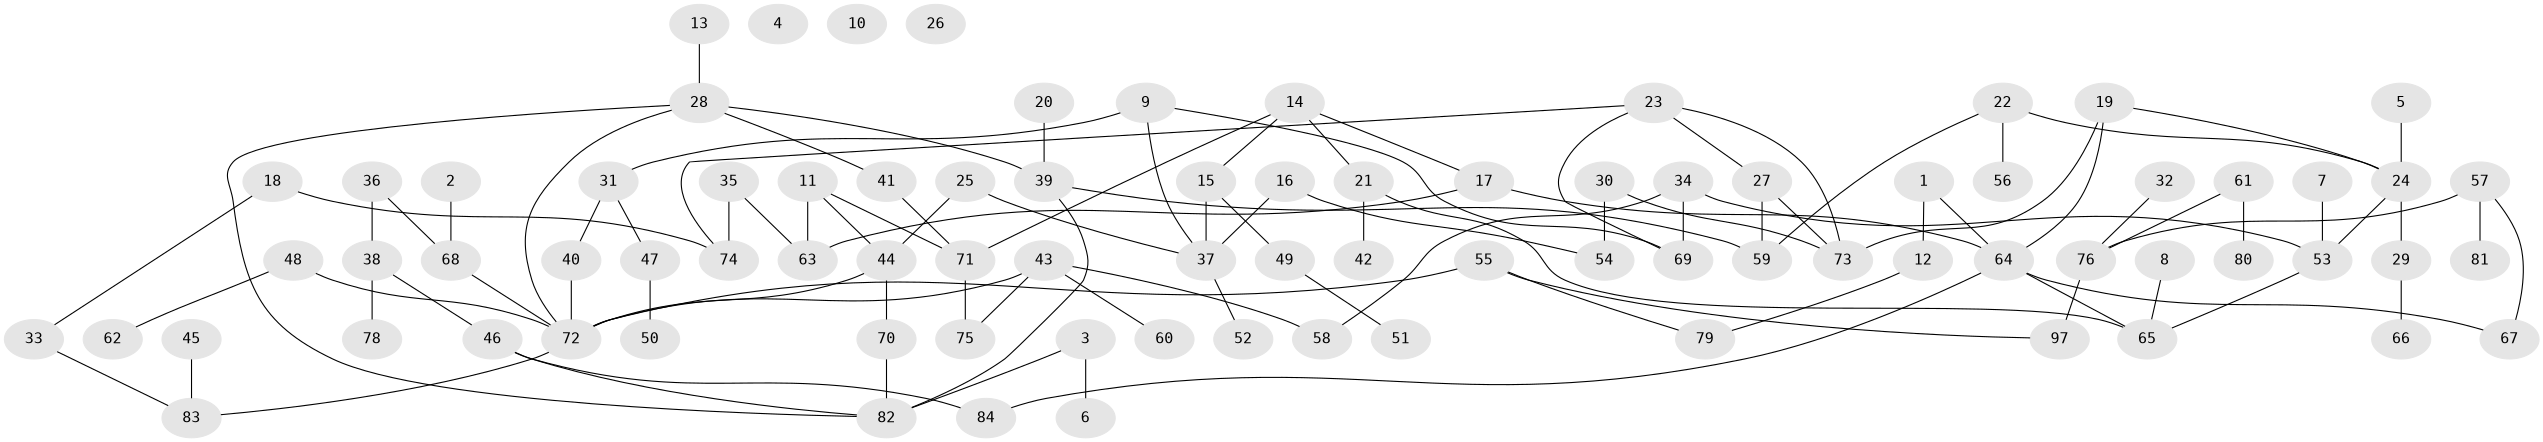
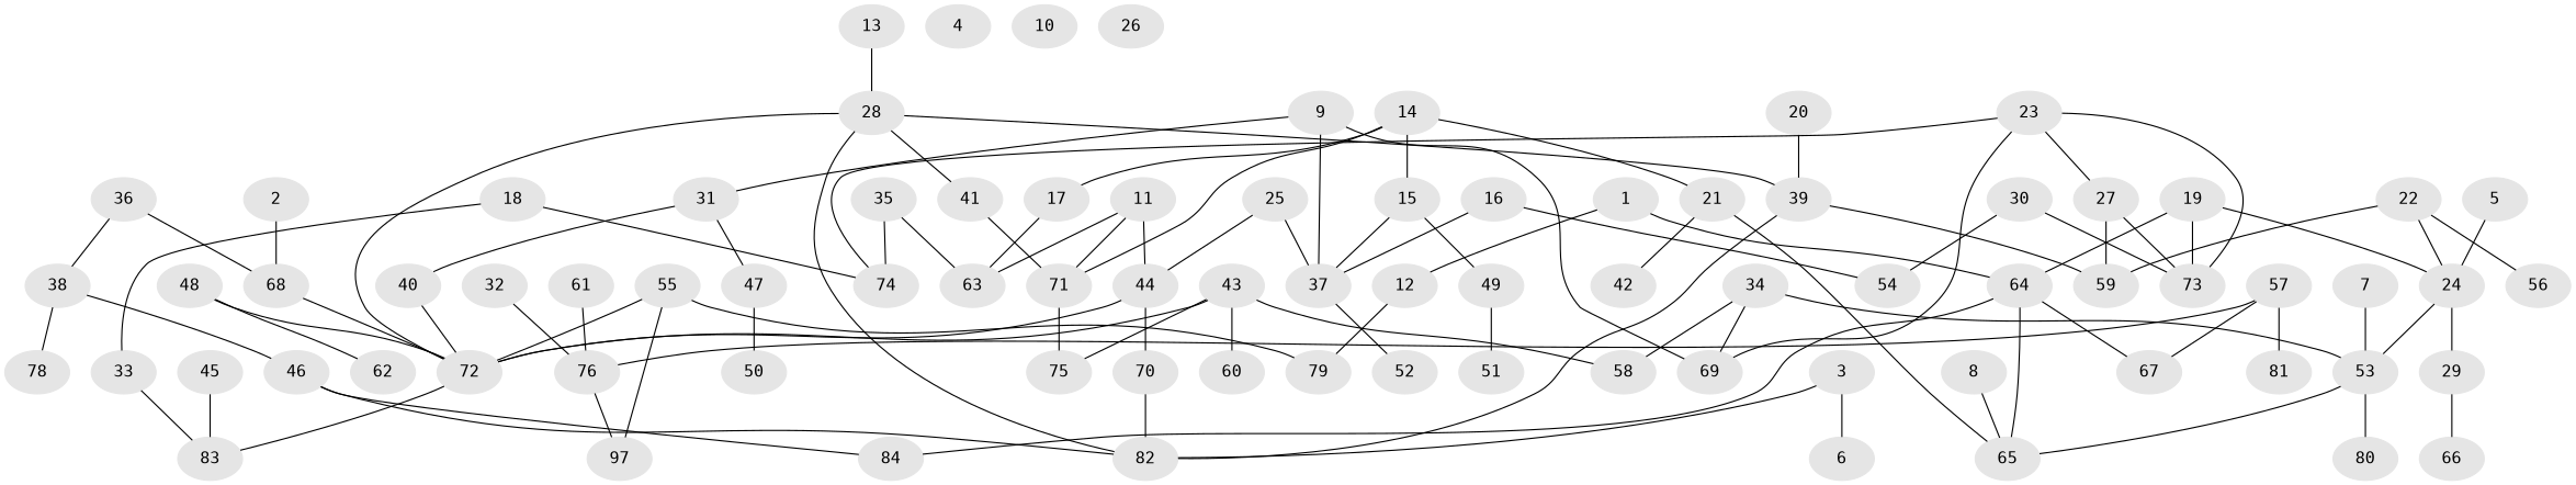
  graph {
    fontname="DejaVu Sans Mono"
    node [color=gray90 fontname="DejaVu Sans Mono" style=filled]
    edge [fontname="DejaVu Sans Mono"]
    1
    12
    64
    79
    65
    84
    67
    2
    68
    72
    3
    6
    82
    4
    5
    24
    53
    29
    7
    8
    9
    31
    37
    69
    40
    47
    52
    10
    11
    44
    63
    71
    70
    75
    13
    28
    39
    41
    14
    15
    17
    21
    49
    42
    51
    16
    54
    18
    33
    74
    83
    19
    73
    20
    59
    22
    56
    23
    27
    66
    25
    26
    30
    50
    32
    76
    n67 [label=97]
    34
    58
    35
    36
    38
    46
    78
    43
    60
    45
    48
    62
    55
    57
    81
    61
    80
    1 -- 12
    1 -- 64
    12 -- 79
    64 -- 65
    64 -- 84
    64 -- 67
    2 -- 68
    68 -- 72
    72 -- 83
    3 -- 6
    3 -- 82
    5 -- 24
    24 -- 53
    24 -- 29
    53 -- 65
    29 -- 66
    7 -- 53
    8 -- 65
    9 -- 31
    9 -- 37
    9 -- 69
    31 -- 40
    31 -- 47
    37 -- 52
    40 -- 72
    47 -- 50
    11 -- 44
    11 -- 63
    11 -- 71
    44 -- 72
    44 -- 70
    71 -- 75
    70 -- 82
    13 -- 28
    28 -- 72
    28 -- 82
    28 -- 39
    28 -- 41
    39 -- 82
    39 -- 59
    41 -- 71
    14 -- 71
    14 -- 15
    14 -- 17
    14 -- 21
    15 -- 37
    15 -- 49
-   17 -- 64
    17 -- 63
    21 -- 65
    21 -- 42
    49 -- 51
    16 -- 37
    16 -- 54
    18 -- 33
    18 -- 74
    33 -- 83
    19 -- 64
    19 -- 24
    19 -- 73
    20 -- 39
    22 -- 24
    22 -- 59
    22 -- 56
    23 -- 69
    23 -- 74
    23 -- 73
    23 -- 27
    27 -- 73
    27 -- 59
    25 -- 37
    25 -- 44
    30 -- 54
    30 -- 73
    32 -- 76
    76 -- n67
    34 -- 53
    34 -- 69
    34 -- 58
    35 -- 63
    35 -- 74
    36 -- 68
    36 -- 38
    38 -- 46
    38 -- 78
    46 -- 84
    46 -- 82
    43 -- 72
    43 -- 75
    43 -- 58
    43 -- 60
    45 -- 83
    48 -- 72
    48 -- 62
    55 -- 79
    55 -- 72
    55 -- n67
    57 -- 67
    57 -- 76
    57 -- 81
    61 -- 76
-   61 -- 80
+   53 -- 80
  }
